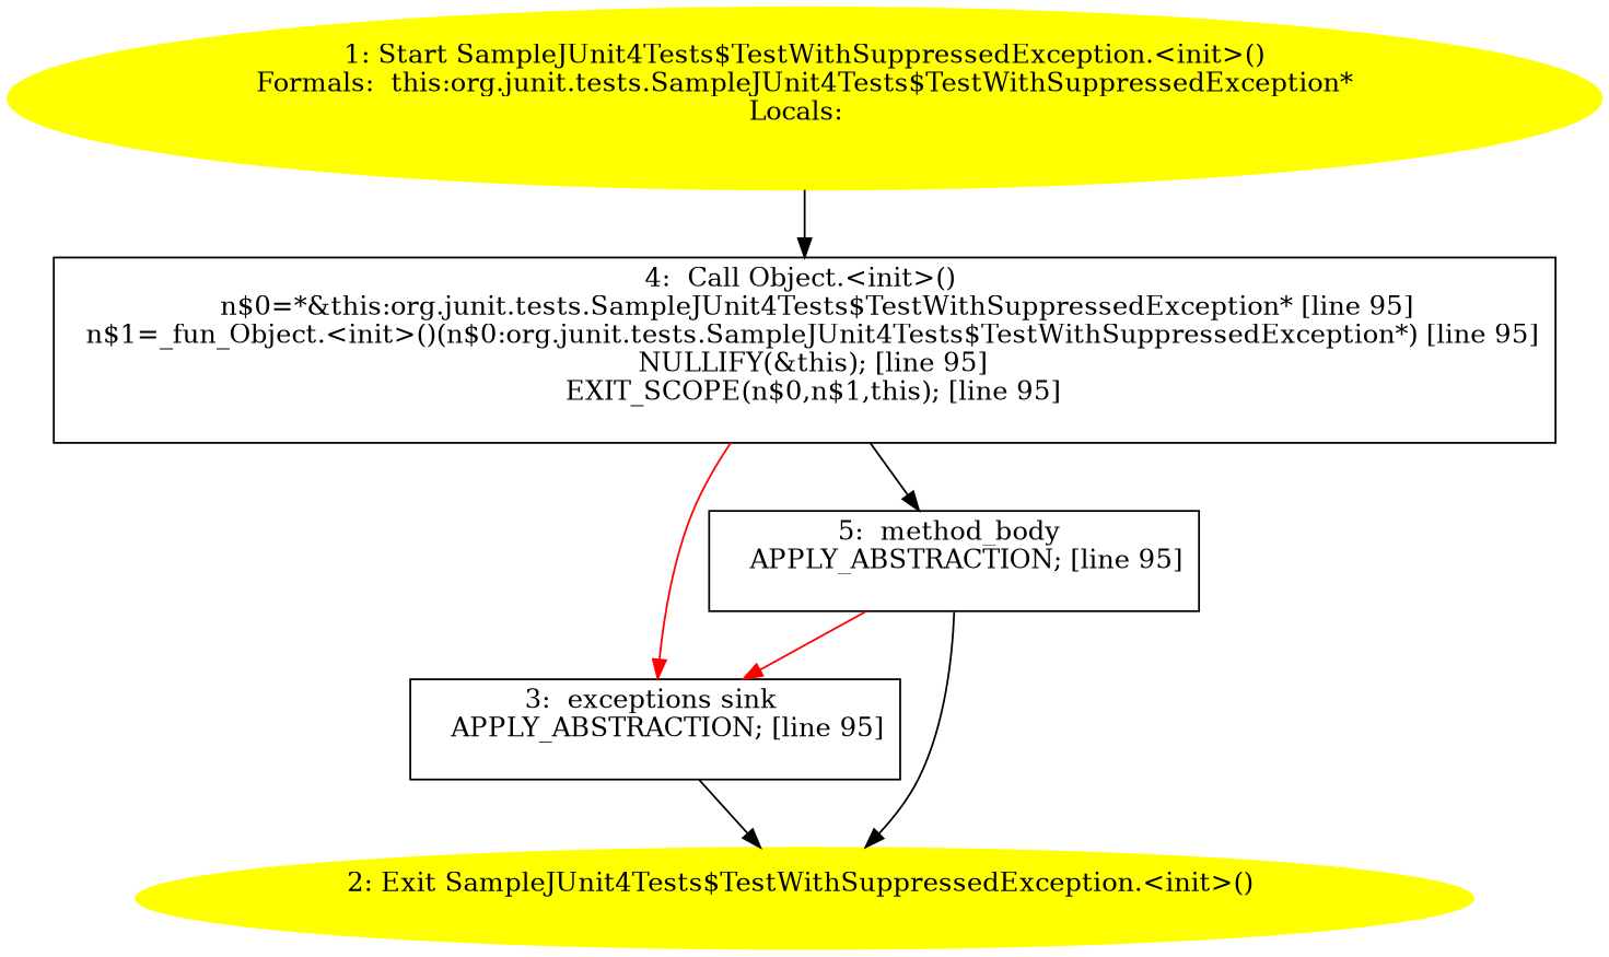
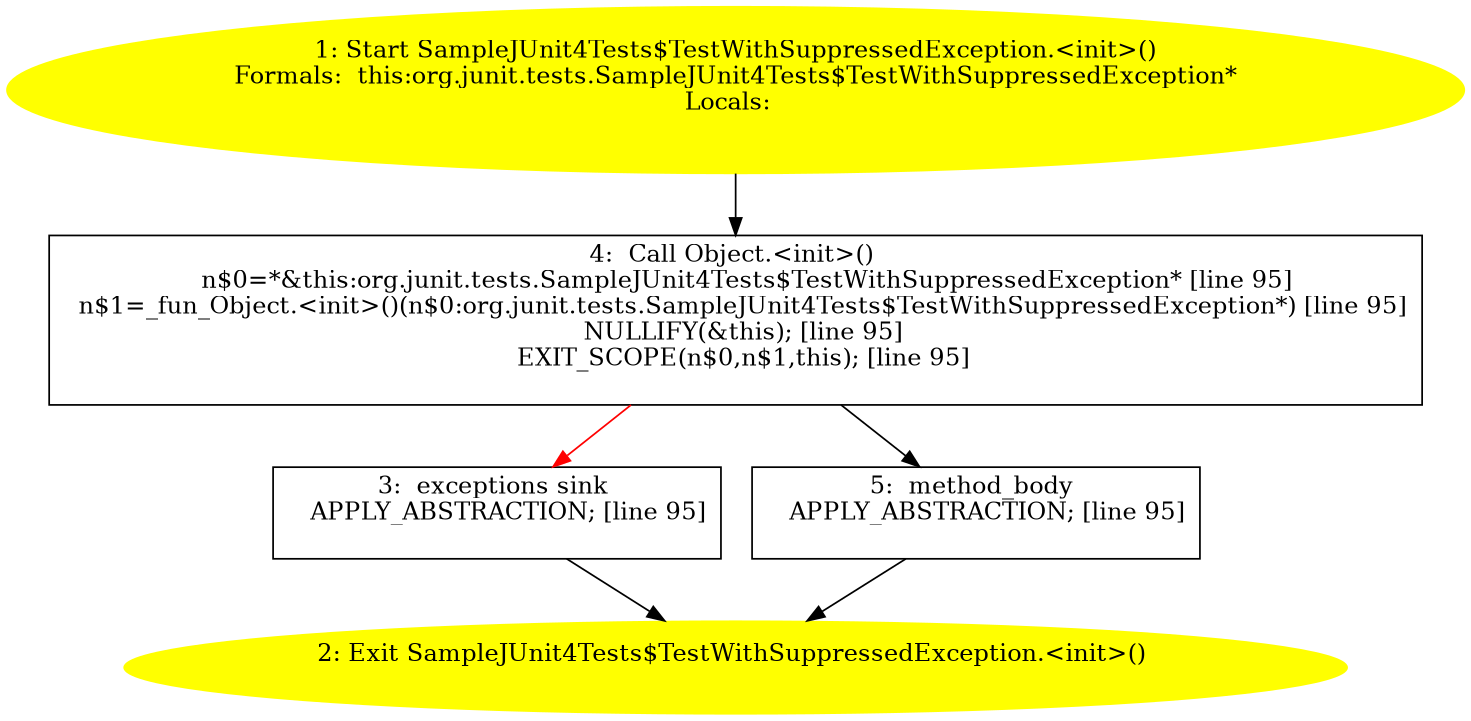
  digraph {
    node [shape=box]
    n1 [color=yellow label="1: Start SampleJUnit4Tests$TestWithSuppressedException.<init>()\nFormals:  this:org.junit.tests.SampleJUnit4Tests$TestWithSuppressedException*\nLocals:  \n  " style=filled shape=""]
    n2 [label="4:  Call Object.<init>() \n   n$0=*&this:org.junit.tests.SampleJUnit4Tests$TestWithSuppressedException* [line 95]\n  n$1=_fun_Object.<init>()(n$0:org.junit.tests.SampleJUnit4Tests$TestWithSuppressedException*) [line 95]\n  NULLIFY(&this); [line 95]\n  EXIT_SCOPE(n$0,n$1,this); [line 95]\n "]
    n3 [label="3:  exceptions sink \n   APPLY_ABSTRACTION; [line 95]\n "]
    n4 [label="5:  method_body \n   APPLY_ABSTRACTION; [line 95]\n "]
    n5 [color=yellow label="2: Exit SampleJUnit4Tests$TestWithSuppressedException.<init>() \n  " style=filled shape=""]
    n1 -> n2
    n2 -> n3 [color=red]
    n2 -> n4
    n3 -> n5
-   n4 -> n3 [color=red]
    n4 -> n5
  }
